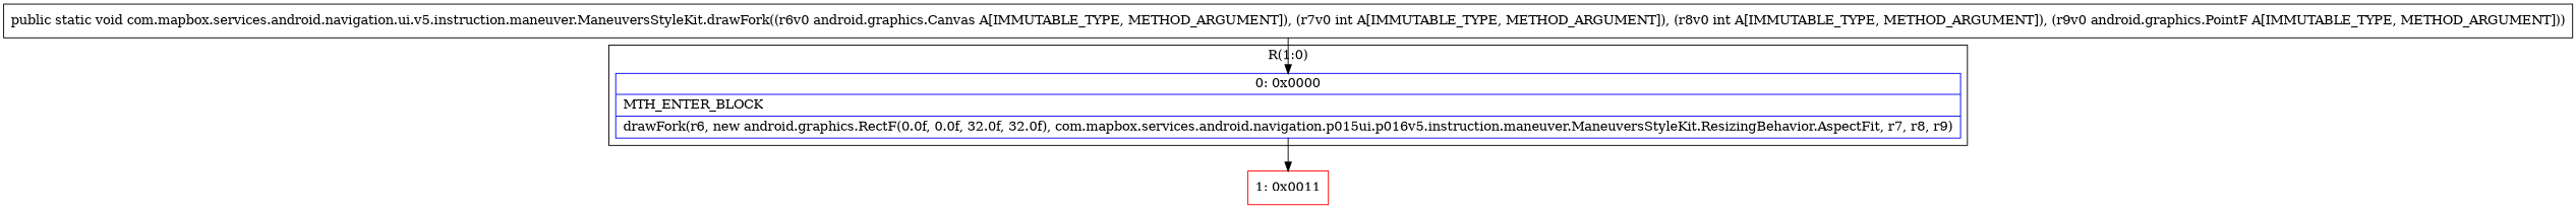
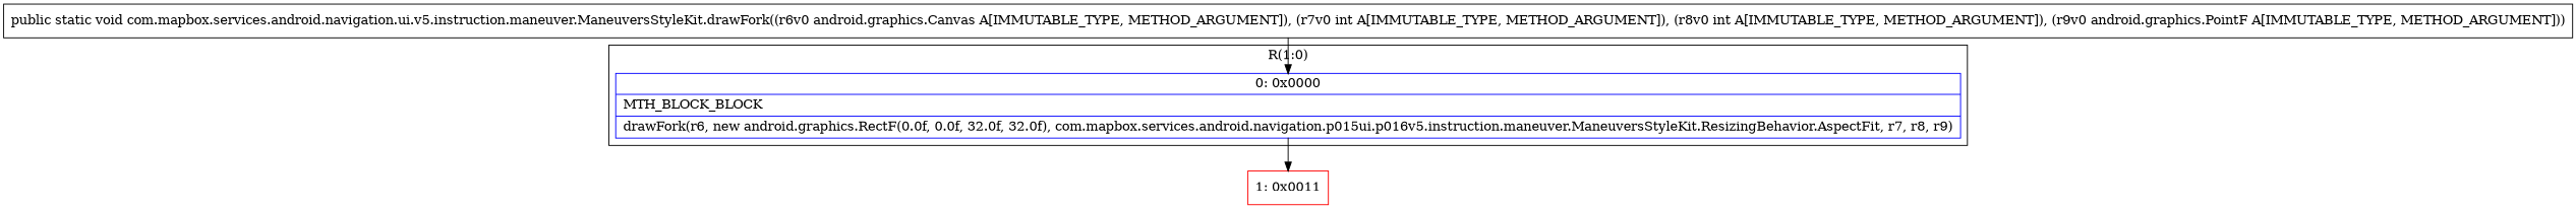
  digraph {
    node [shape=record]
-   n1 [color=blue label="{0\:\ 0x0000|MTH_ENTER_BLOCK\l|drawFork(r6, new android.graphics.RectF(0.0f, 0.0f, 32.0f, 32.0f), com.mapbox.services.android.navigation.p015ui.p016v5.instruction.maneuver.ManeuversStyleKit.ResizingBehavior.AspectFit, r7, r8, r9)\l}"]
+   n1 [color=blue label="{0\:\ 0x0000|MTH_BLOCK_BLOCK\l|drawFork(r6, new android.graphics.RectF(0.0f, 0.0f, 32.0f, 32.0f), com.mapbox.services.android.navigation.p015ui.p016v5.instruction.maneuver.ManeuversStyleKit.ResizingBehavior.AspectFit, r7, r8, r9)\l}"]
    n2 [color=red label="{1\:\ 0x0011}"]
    n3 [label="{public static void com.mapbox.services.android.navigation.ui.v5.instruction.maneuver.ManeuversStyleKit.drawFork((r6v0 android.graphics.Canvas A[IMMUTABLE_TYPE, METHOD_ARGUMENT]), (r7v0 int A[IMMUTABLE_TYPE, METHOD_ARGUMENT]), (r8v0 int A[IMMUTABLE_TYPE, METHOD_ARGUMENT]), (r9v0 android.graphics.PointF A[IMMUTABLE_TYPE, METHOD_ARGUMENT])) }"]
    subgraph cluster_1 {
      label="R(1:0)"
      n1
    }
    n1 -> n2
    n3 -> n1
  }
